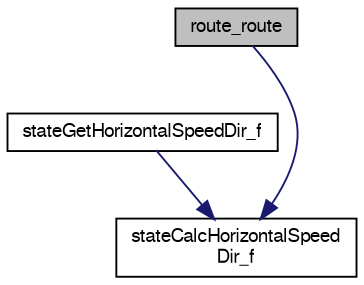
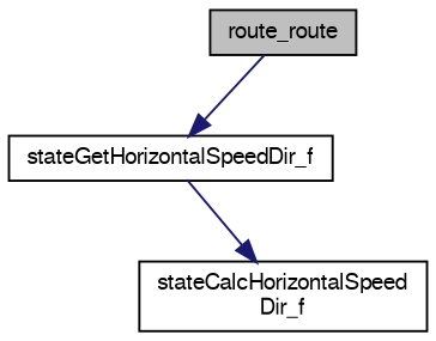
  digraph {
    rankdir=TB
    node [color=black fillcolor=white fontname=FreeSans fontsize=10 shape=record style=filled]
    edge [color=midnightblue fontname=FreeSans fontsize=10 labelfontname=FreeSans labelfontsize=10 style=solid]
    n1 [fillcolor=grey75 fontcolor=black height=0.2 label=route_route width=0.4]
    n2 [height=0.2 label=stateGetHorizontalSpeedDir_f width=0.4]
    n3 [height=0.2 label="stateCalcHorizontalSpeed\lDir_f" width=0.4]
-   n1 -> n3
+   n1 -> n2
    n2 -> n3
  }
